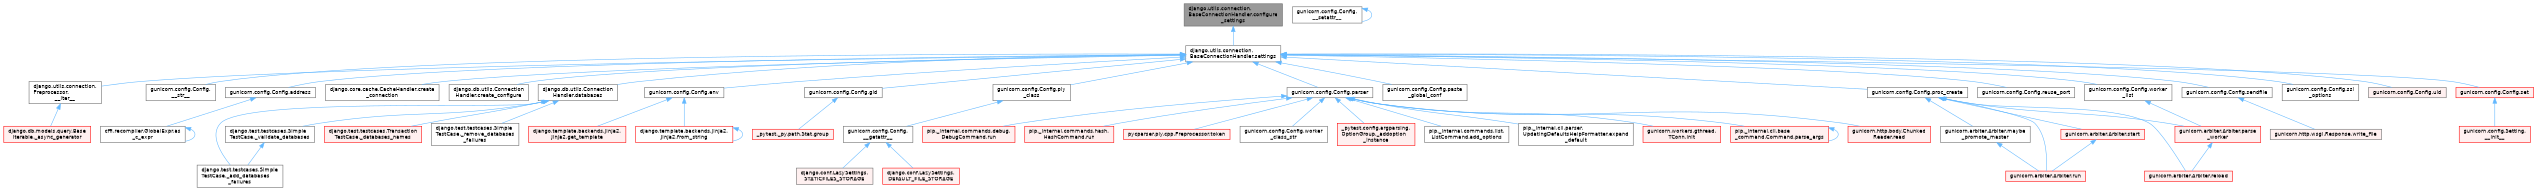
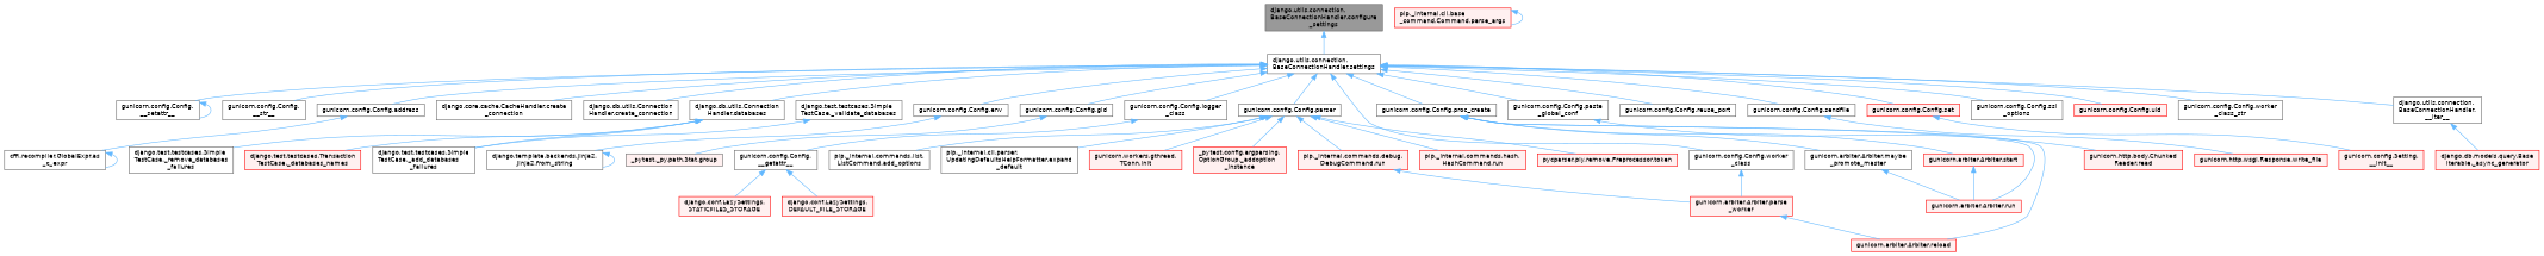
  digraph {
    rankdir=TB
    node [color=grey40 fillcolor=white fontname=Helvetica fontsize=10 shape=box style=filled]
    edge [color=steelblue1 dir=back fontname=Helvetica fontsize=10 labelfontname=Helvetica labelfontsize=10 style=solid]
    n1 [color=gray40 fillcolor=grey60 fontcolor=black height=0.2 label="django.utils.connection.\lBaseConnectionHandler.configure\l_settings" width=0.4]
    n2 [height=0.2 label="django.utils.connection.\lBaseConnectionHandler.settings" width=0.4]
-   n3 [height=0.2 label="django.utils.connection.\lPreprocessor.\l__iter__" width=0.4]
+   n3 [height=0.2 label="django.utils.connection.\lBaseConnectionHandler.\l__iter__" width=0.4]
    n4 [height=0.2 label="gunicorn.config.Config.\l__setattr__" width=0.4]
    n5 [height=0.2 label="gunicorn.config.Config.\l__str__" width=0.4]
    n6 [height=0.2 label="gunicorn.config.Config.address" width=0.4]
    n7 [height=0.2 label="django.core.cache.CacheHandler.create\l_connection" width=0.4]
-   n8 [height=0.2 label="django.db.utils.Connection\lHandler.create_configure" width=0.4]
+   n8 [height=0.2 label="django.db.utils.Connection\lHandler.create_connection" width=0.4]
    n9 [height=0.2 label="django.db.utils.Connection\lHandler.databases" width=0.4]
    n10 [height=0.2 label="gunicorn.config.Config.env" width=0.4]
    n11 [height=0.2 label="gunicorn.config.Config.gid" width=0.4]
-   n12 [height=0.2 label="gunicorn.config.Config.ply\l_class" width=0.4]
+   n12 [height=0.2 label="gunicorn.config.Config.logger\l_class" width=0.4]
    n13 [height=0.2 label="gunicorn.config.Config.parser" width=0.4]
    n14 [height=0.2 label="gunicorn.config.Config.paste\l_global_conf" width=0.4]
    n15 [height=0.2 label="gunicorn.config.Config.proc_create" width=0.4]
    n16 [height=0.2 label="gunicorn.config.Config.reuse_port" width=0.4]
    n17 [height=0.2 label="gunicorn.config.Config.sendfile" width=0.4]
    n18 [color=red fillcolor="#FFF0F0" height=0.2 label="gunicorn.config.Config.set" width=0.4]
    n19 [height=0.2 label="gunicorn.config.Config.ssl\l_options" width=0.4]
-   n20 [fillcolor="#FFF0F0" height=0.2 label="gunicorn.config.Config.uid" width=0.4]
-   n21 [height=0.2 label="gunicorn.config.Config.worker\l_list" width=0.4]
+   n20 [color=red fillcolor="#FFF0F0" height=0.2 label="gunicorn.config.Config.uid" width=0.4]
+   n21 [height=0.2 label="gunicorn.config.Config.worker\l_class" width=0.4]
    n22 [height=0.2 label="gunicorn.config.Config.worker\l_class_str" width=0.4]
    n23 [height=0.2 label="gunicorn.config.Config.\l__getattr__" width=0.4]
    n24 [color=red fillcolor="#FFF0F0" height=0.2 label="django.conf.LazySettings.\lDEFAULT_FILE_STORAGE" width=0.4]
-   n25 [fillcolor="#FFF0F0" height=0.2 label="django.conf.LazySettings.\lSTATICFILES_STORAGE" width=0.4]
+   n25 [color=red fillcolor="#FFF0F0" height=0.2 label="django.conf.LazySettings.\lSTATICFILES_STORAGE" width=0.4]
    n26 [color=red fillcolor="#FFF0F0" height=0.2 label="django.db.models.query.Base\lIterable._async_generator" width=0.4]
    n27 [height=0.2 label="cffi.recompiler.GlobalExpr.as\l_c_expr" width=0.4]
    n28 [height=0.2 label="django.test.testcases.Simple\lTestCase._add_databases\l_failures" width=0.4]
    n29 [color=red fillcolor="#FFF0F0" height=0.2 label="django.test.testcases.Transaction\lTestCase._databases_names" width=0.4]
    n30 [height=0.2 label="django.test.testcases.Simple\lTestCase._remove_databases\l_failures" width=0.4]
    n31 [height=0.2 label="django.test.testcases.Simple\lTestCase._validate_databases" width=0.4]
-   n32 [color=red height=0.2 label="django.template.backends.jinja2.\lJinja2.from_string" width=0.4]
-   n33 [color=red fillcolor="#FFF0F0" height=0.2 label="django.template.backends.jinja2.\lJinja2.get_template" width=0.4]
-   n34 [color=red fillcolor="#FFF0F0" height=0.2 label="_pytest._py.path.Stat.group" width=0.4]
+   n32 [height=0.2 label="django.template.backends.jinja2.\lJinja2.from_string" width=0.4]
+   n34 [fillcolor="#FFF0F0" height=0.2 label="_pytest._py.path.Stat.group" width=0.4]
    n35 [color=red fillcolor="#FFF0F0" height=0.2 label="_pytest.config.argparsing.\lOptionGroup._addoption\l_instance" width=0.4]
    n36 [height=0.2 label="pip._internal.commands.list.\lListCommand.add_options" width=0.4]
    n37 [height=0.2 label="pip._internal.cli.parser.\lUpdatingDefaultsHelpFormatter.expand\l_default" width=0.4]
    n38 [color=red fillcolor="#FFF0F0" height=0.2 label="gunicorn.workers.gthread.\lTConn.init" width=0.4]
    n39 [color=red fillcolor="#FFF0F0" height=0.2 label="pip._internal.cli.base\l_command.Command.parse_args" width=0.4]
    n40 [color=red fillcolor="#FFF0F0" height=0.2 label="gunicorn.http.body.Chunked\lReader.read" width=0.4]
    n41 [color=red fillcolor="#FFF0F0" height=0.2 label="pip._internal.commands.debug.\lDebugCommand.run" width=0.4]
    n42 [color=red fillcolor="#FFF0F0" height=0.2 label="pip._internal.commands.hash.\lHashCommand.run" width=0.4]
-   n43 [color=red fillcolor="#FFF0F0" height=0.2 label="pycparser.ply.cpp.Preprocessor.token" width=0.4]
+   n43 [color=red fillcolor="#FFF0F0" height=0.2 label="pycparser.ply.remove.Preprocessor.token" width=0.4]
    n44 [height=0.2 label="gunicorn.arbiter.Arbiter.maybe\l_promote_master" width=0.4]
    n45 [color=red fillcolor="#FFF0F0" height=0.2 label="gunicorn.arbiter.Arbiter.run" width=0.4]
    n46 [color=red fillcolor="#FFF0F0" height=0.2 label="gunicorn.arbiter.Arbiter.reload" width=0.4]
    n47 [color=red fillcolor="#FFF0F0" height=0.2 label="gunicorn.arbiter.Arbiter.parse\l_worker" width=0.4]
    n48 [color=red fillcolor="#FFF0F0" height=0.2 label="gunicorn.arbiter.Arbiter.start" width=0.4]
-   n49 [fillcolor="#FFF0F0" height=0.2 label="gunicorn.http.wsgi.Response.write_file" width=0.4]
+   n49 [color=red fillcolor="#FFF0F0" height=0.2 label="gunicorn.http.wsgi.Response.write_file" width=0.4]
    n50 [color=red fillcolor="#FFF0F0" height=0.2 label="gunicorn.config.Setting.\l__init__" width=0.4]
    n1 -> n2
    n2 -> n3
+   n2 -> n4
    n2 -> n5
    n2 -> n6
    n2 -> n7
    n2 -> n8
    n2 -> n9
    n2 -> n10
    n2 -> n11
    n2 -> n12
    n2 -> n13
    n2 -> n14
    n2 -> n15
    n2 -> n16
    n2 -> n17
    n2 -> n18
    n2 -> n19
    n2 -> n20
    n2 -> n21
-   n13 -> n22
+   n2 -> n22
    n3 -> n26
    n4 -> n4
    n6 -> n27
    n9 -> n28
    n9 -> n29
    n9 -> n30
-   n9 -> n31
    n10 -> n32
-   n10 -> n33
    n11 -> n34
    n12 -> n23
    n13 -> n35
    n13 -> n36
    n13 -> n37
    n13 -> n38
-   n13 -> n39
-   n13 -> n40
+   n14 -> n40
    n13 -> n41
    n13 -> n42
    n13 -> n43
    n15 -> n44
    n15 -> n45
    n15 -> n46
-   n15 -> n47
+   n41 -> n47
    n15 -> n48
    n17 -> n49
    n18 -> n50
    n21 -> n47
    n23 -> n24
    n23 -> n25
    n27 -> n27
    n31 -> n28
    n32 -> n32
    n39 -> n39
    n44 -> n45
    n47 -> n46
    n48 -> n45
  }
